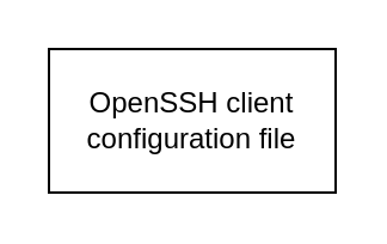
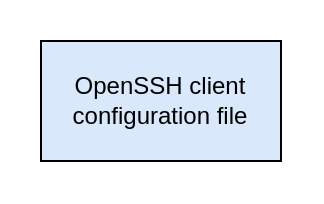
  <mxCell id="0" />
  <mxCell id="1" parent="0" />
- <mxCell id="2" value="OpenSSH client configuration file" style="rounded=0;whiteSpace=wrap;html=1;" vertex="1" parent="1"><mxGeometry x="20" y="20" width="120" height="60" as="geometry" /></mxCell>
+ <mxCell id="2" value="OpenSSH client configuration file" style="rounded=0;whiteSpace=wrap;html=1;fillColor=#dae8fc;" vertex="1" parent="1"><mxGeometry x="20" y="20" width="120" height="60" as="geometry" /></mxCell>
